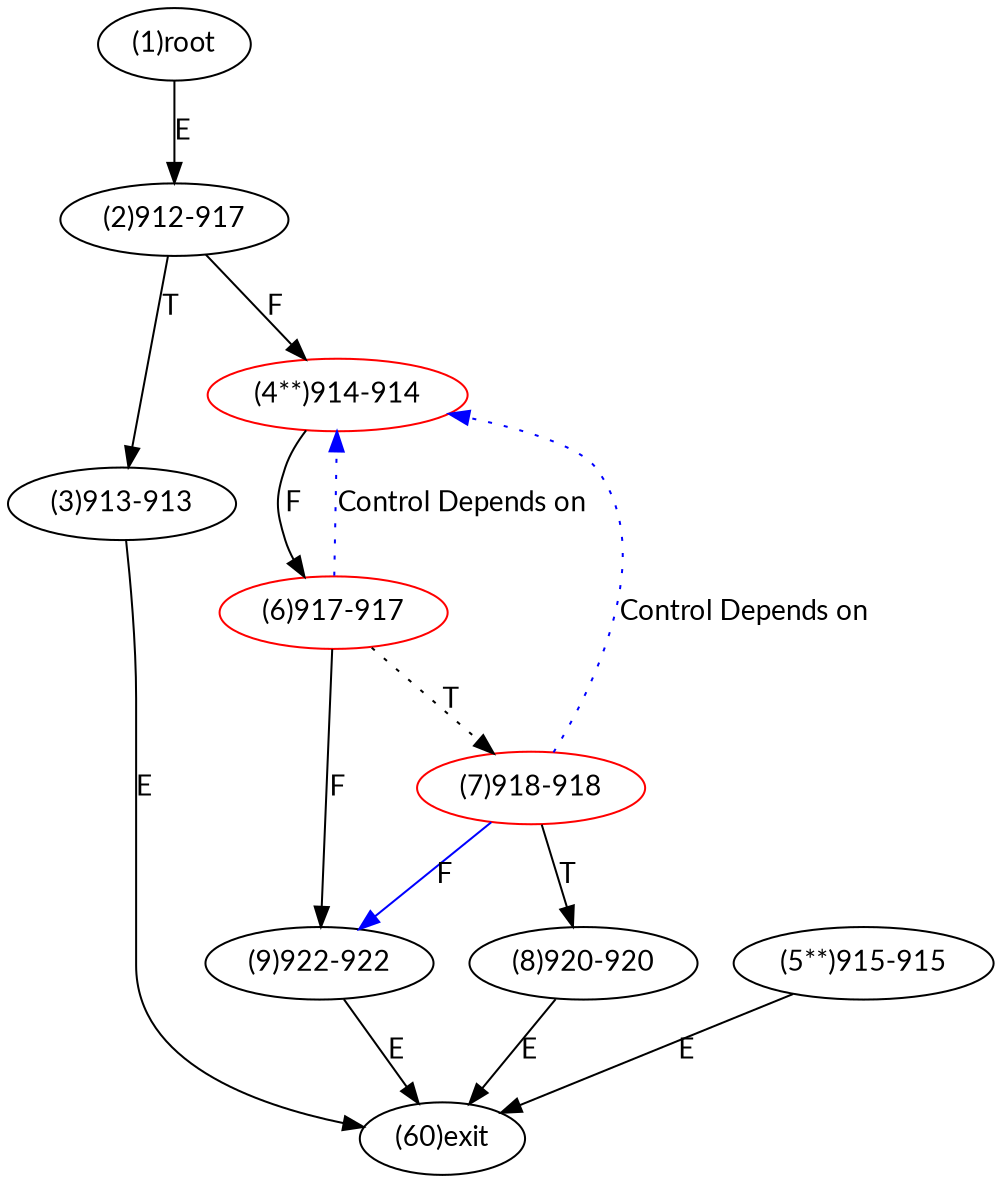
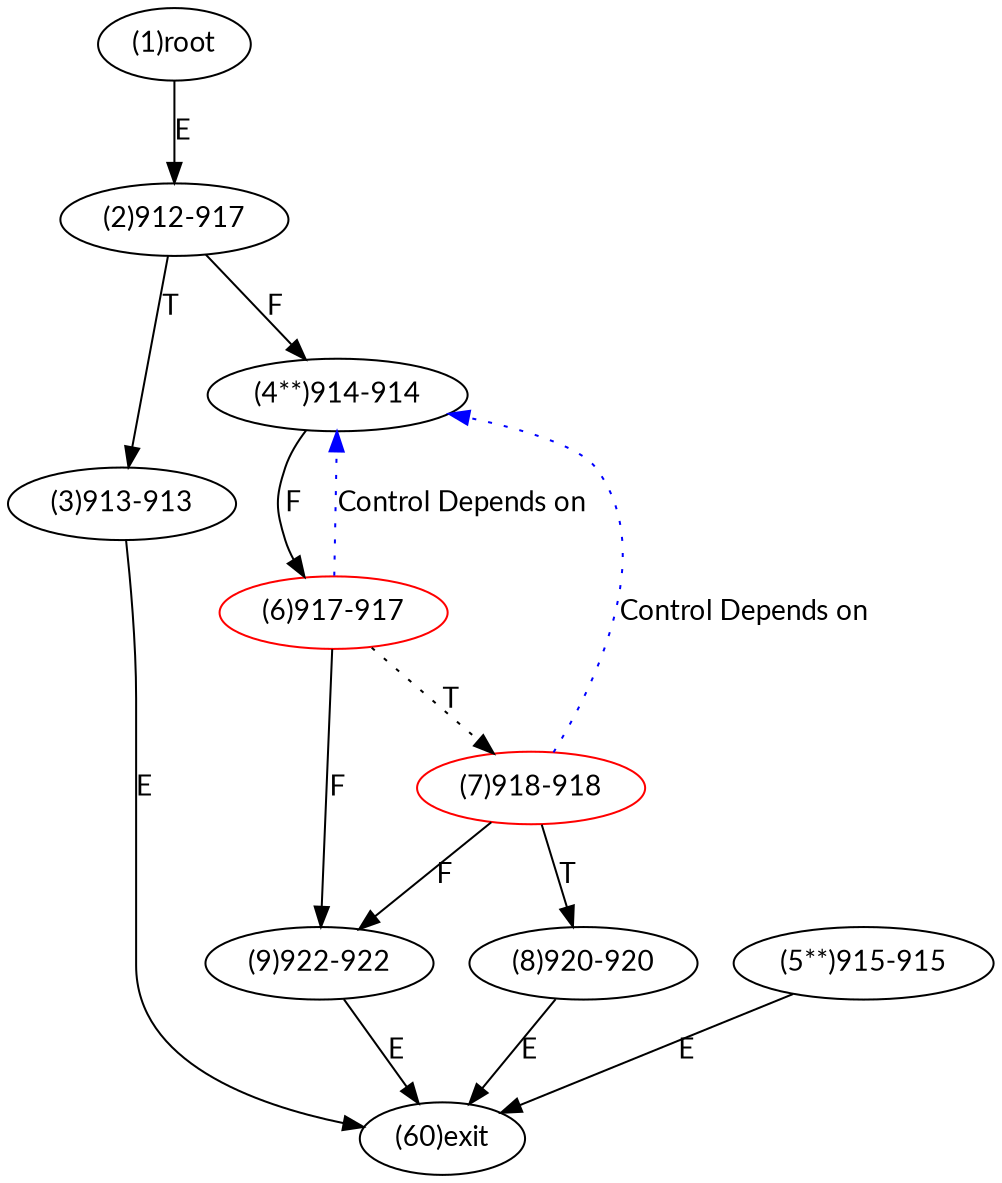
  digraph {
    fontname=Lato
    node [fontname=Lato]
    edge [fontname=Lato]
    n1 [label="(1)root"]
    n2 [label="(2)912-917"]
    n3 [label="(3)913-913"]
-   n4 [color=red label="(4**)914-914"]
+   n4 [color=black label="(4**)914-914"]
    n5 [label="(60)exit"]
    n6 [color=red label="(6)917-917"]
    n7 [label="(5**)915-915"]
    n8 [color=red label="(7)918-918"]
    n9 [label="(9)922-922"]
    n10 [label="(8)920-920"]
    n1 -> n2 [label=E]
    n2 -> n3 [label=T]
    n2 -> n4 [label=F]
    n3 -> n5 [label=E]
    n4 -> n6 [label=F]
    n6 -> n4 [color=blue label="Control Depends on" style=dotted]
    n6 -> n8 [label=T style=dotted]
    n6 -> n9 [label=F]
    n7 -> n5 [label=E]
    n8 -> n4 [color=blue label="Control Depends on" style=dotted]
-   n8 -> n9 [label=F color=blue]
+   n8 -> n9 [label=F]
    n8 -> n10 [label=T]
    n9 -> n5 [label=E]
    n10 -> n5 [label=E]
  }
